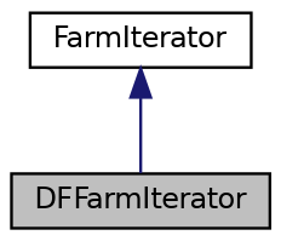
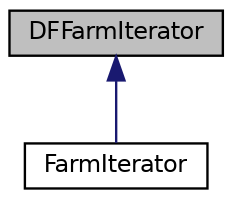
  digraph {
    node [color=black fontname=Helvetica fontsize=10 shape=record style=filled]
    n1 [fillcolor=grey75 fontcolor=black height=0.2 label=DFFarmIterator width=0.4]
    n2 [fillcolor=white height=0.2 label=FarmIterator width=0.4]
-   n2 -> n1 [color=midnightblue dir=back fontname=Helvetica fontsize=10 labelfontname=Helvetica labelfontsize=10 style=solid]
+   n1 -> n2 [color=midnightblue dir=back fontname=Helvetica fontsize=10 labelfontname=Helvetica labelfontsize=10 style=solid]
  }
